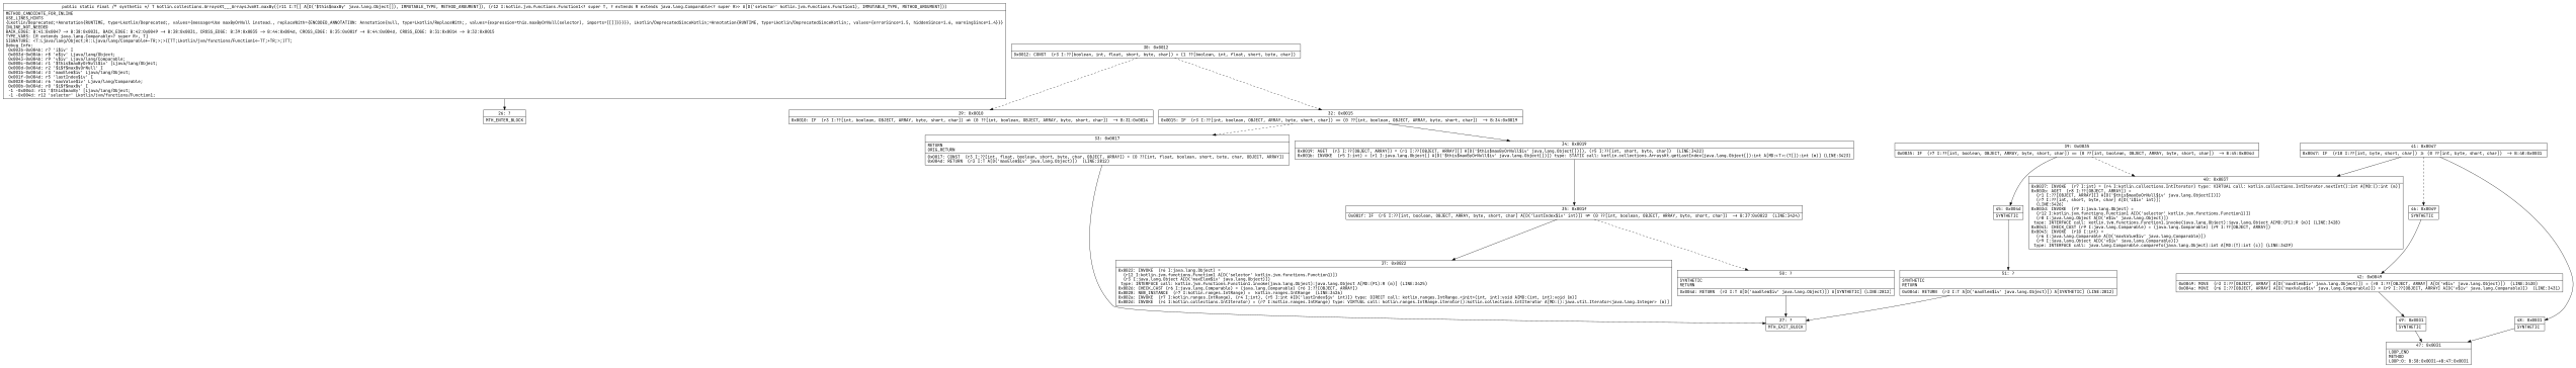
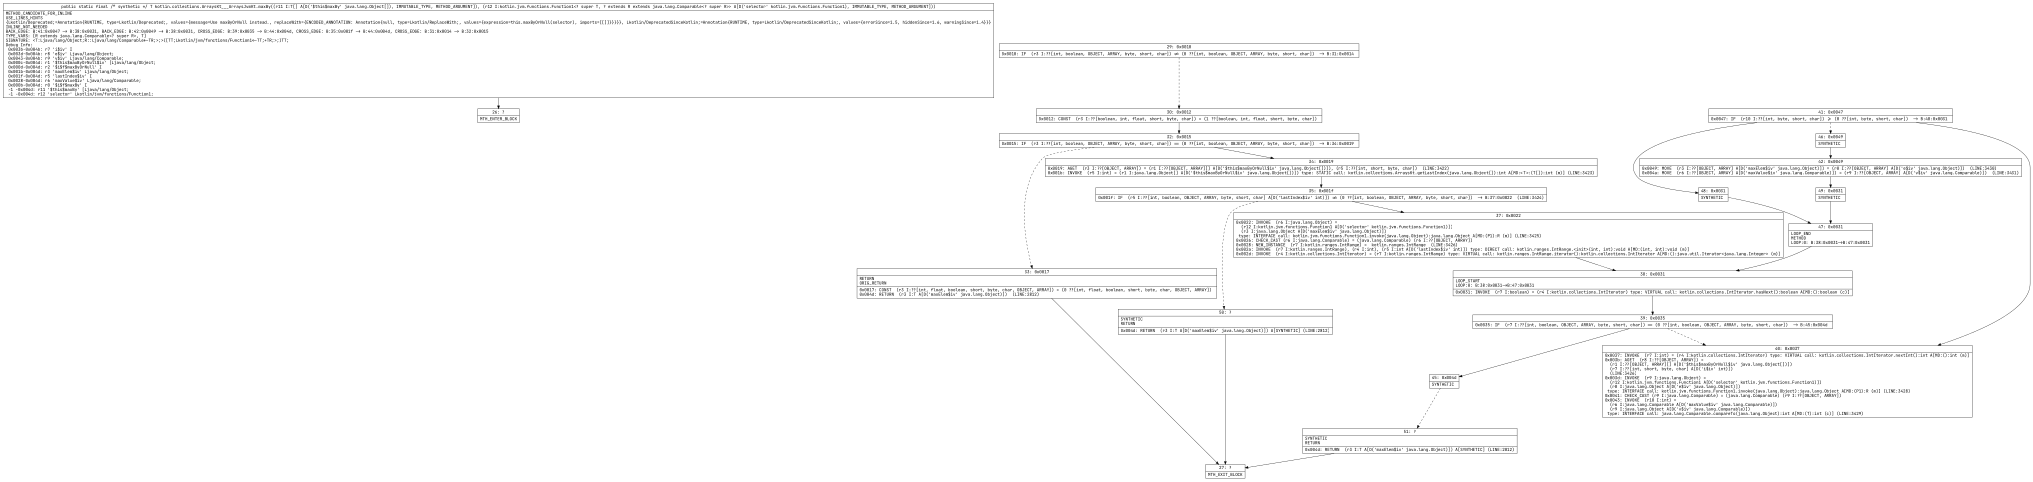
  digraph {
    fontname="JetBrains Mono"
    node [fontname="JetBrains Mono" shape=record]
    edge [fontname="JetBrains Mono"]
    n1 [label="{26\:\ ?|MTH_ENTER_BLOCK\l}"]
    n2 [label="{29\:\ 0x0010|0x0010: IF  (r3 I:??[int, boolean, OBJECT, ARRAY, byte, short, char]) != (0 ??[int, boolean, OBJECT, ARRAY, byte, short, char])  \-\> B:31:0x0014 \l}"]
    n3 [label="{30\:\ 0x0012|0x0012: CONST  (r3 I:??[boolean, int, float, short, byte, char]) = (1 ??[boolean, int, float, short, byte, char]) \l}"]
    n4 [label="{32\:\ 0x0015|0x0015: IF  (r3 I:??[int, boolean, OBJECT, ARRAY, byte, short, char]) == (0 ??[int, boolean, OBJECT, ARRAY, byte, short, char])  \-\> B:34:0x0019 \l}"]
    n5 [label="{33\:\ 0x0017|RETURN\lORIG_RETURN\l|0x0017: CONST  (r3 I:??[int, float, boolean, short, byte, char, OBJECT, ARRAY]) = (0 ??[int, float, boolean, short, byte, char, OBJECT, ARRAY]) \l0x004d: RETURN  (r3 I:T A[D('maxElem$iv' java.lang.Object)])  (LINE:2812)\l}"]
    n6 [label="{34\:\ 0x0019|0x0019: AGET  (r3 I:??[OBJECT, ARRAY]) = (r1 I:??[OBJECT, ARRAY][] A[D('$this$maxByOrNull$iv' java.lang.Object[])]), (r5 I:??[int, short, byte, char])  (LINE:3422)\l0x001b: INVOKE  (r5 I:int) = (r1 I:java.lang.Object[] A[D('$this$maxByOrNull$iv' java.lang.Object[])]) type: STATIC call: kotlin.collections.ArraysKt.getLastIndex(java.lang.Object[]):int A[MD:\<T\>:(T[]):int (m)] (LINE:3423)\l}"]
    n7 [label="{27\:\ ?|MTH_EXIT_BLOCK\l}"]
    n8 [label="{35\:\ 0x001f|0x001f: IF  (r5 I:??[int, boolean, OBJECT, ARRAY, byte, short, char] A[D('lastIndex$iv' int)]) != (0 ??[int, boolean, OBJECT, ARRAY, byte, short, char])  \-\> B:37:0x0022  (LINE:3424)\l}"]
    n9 [label="{37\:\ 0x0022|0x0022: INVOKE  (r6 I:java.lang.Object) = \l  (r12 I:kotlin.jvm.functions.Function1 A[D('selector' kotlin.jvm.functions.Function1)])\l  (r3 I:java.lang.Object A[D('maxElem$iv' java.lang.Object)])\l type: INTERFACE call: kotlin.jvm.functions.Function1.invoke(java.lang.Object):java.lang.Object A[MD:(P1):R (m)] (LINE:3425)\l0x0026: CHECK_CAST (r6 I:java.lang.Comparable) = (java.lang.Comparable) (r6 I:??[OBJECT, ARRAY]) \l0x0028: NEW_INSTANCE  (r7 I:kotlin.ranges.IntRange) =  kotlin.ranges.IntRange  (LINE:3426)\l0x002a: INVOKE  (r7 I:kotlin.ranges.IntRange), (r4 I:int), (r5 I:int A[D('lastIndex$iv' int)]) type: DIRECT call: kotlin.ranges.IntRange.\<init\>(int, int):void A[MD:(int, int):void (m)]\l0x002d: INVOKE  (r4 I:kotlin.collections.IntIterator) = (r7 I:kotlin.ranges.IntRange) type: VIRTUAL call: kotlin.ranges.IntRange.iterator():kotlin.collections.IntIterator A[MD:():java.util.Iterator\<java.lang.Integer\> (m)]\l}"]
    n10 [label="{50\:\ ?|SYNTHETIC\lRETURN\l|0x004d: RETURN  (r3 I:T A[D('maxElem$iv' java.lang.Object)]) A[SYNTHETIC] (LINE:2812)\l}"]
+   n11 [label="{38\:\ 0x0031|LOOP_START\lLOOP:0: B:38:0x0031\-\>B:47:0x0031\l|0x0031: INVOKE  (r7 I:boolean) = (r4 I:kotlin.collections.IntIterator) type: VIRTUAL call: kotlin.collections.IntIterator.hasNext():boolean A[MD:():boolean (c)]\l}"]
    n12 [label="{39\:\ 0x0035|0x0035: IF  (r7 I:??[int, boolean, OBJECT, ARRAY, byte, short, char]) == (0 ??[int, boolean, OBJECT, ARRAY, byte, short, char])  \-\> B:45:0x004d \l}"]
    n13 [label="{40\:\ 0x0037|0x0037: INVOKE  (r7 I:int) = (r4 I:kotlin.collections.IntIterator) type: VIRTUAL call: kotlin.collections.IntIterator.nextInt():int A[MD:():int (m)]\l0x003b: AGET  (r8 I:??[OBJECT, ARRAY]) = \l  (r1 I:??[OBJECT, ARRAY][] A[D('$this$maxByOrNull$iv' java.lang.Object[])])\l  (r7 I:??[int, short, byte, char] A[D('i$iv' int)])\l  (LINE:3426)\l0x003d: INVOKE  (r9 I:java.lang.Object) = \l  (r12 I:kotlin.jvm.functions.Function1 A[D('selector' kotlin.jvm.functions.Function1)])\l  (r8 I:java.lang.Object A[D('e$iv' java.lang.Object)])\l type: INTERFACE call: kotlin.jvm.functions.Function1.invoke(java.lang.Object):java.lang.Object A[MD:(P1):R (m)] (LINE:3428)\l0x0041: CHECK_CAST (r9 I:java.lang.Comparable) = (java.lang.Comparable) (r9 I:??[OBJECT, ARRAY]) \l0x0043: INVOKE  (r10 I:int) = \l  (r6 I:java.lang.Comparable A[D('maxValue$iv' java.lang.Comparable)])\l  (r9 I:java.lang.Object A[D('v$iv' java.lang.Comparable)])\l type: INTERFACE call: java.lang.Comparable.compareTo(java.lang.Object):int A[MD:(T):int (c)] (LINE:3429)\l}"]
    n14 [label="{45\:\ 0x004d|SYNTHETIC\l}"]
    n15 [label="{51\:\ ?|SYNTHETIC\lRETURN\l|0x004d: RETURN  (r3 I:T A[D('maxElem$iv' java.lang.Object)]) A[SYNTHETIC] (LINE:2812)\l}"]
    n16 [label="{41\:\ 0x0047|0x0047: IF  (r10 I:??[int, byte, short, char]) \>= (0 ??[int, byte, short, char])  \-\> B:48:0x0031 \l}"]
    n17 [label="{46\:\ 0x0049|SYNTHETIC\l}"]
    n18 [label="{48\:\ 0x0031|SYNTHETIC\l}"]
    n19 [label="{42\:\ 0x0049|0x0049: MOVE  (r3 I:??[OBJECT, ARRAY] A[D('maxElem$iv' java.lang.Object)]) = (r8 I:??[OBJECT, ARRAY] A[D('e$iv' java.lang.Object)])  (LINE:3430)\l0x004a: MOVE  (r6 I:??[OBJECT, ARRAY] A[D('maxValue$iv' java.lang.Comparable)]) = (r9 I:??[OBJECT, ARRAY] A[D('v$iv' java.lang.Comparable)])  (LINE:3431)\l}"]
    n20 [label="{47\:\ 0x0031|LOOP_END\lMETHOD\lLOOP:0: B:38:0x0031\-\>B:47:0x0031\l}"]
    n21 [label="{49\:\ 0x0031|SYNTHETIC\l}"]
    n22 [label="{public static final \/* synthetic *\/ T kotlin.collections.ArraysKt___ArraysJvmKt.maxBy((r11 I:T[] A[D('$this$maxBy' java.lang.Object[]), IMMUTABLE_TYPE, METHOD_ARGUMENT]), (r12 I:kotlin.jvm.functions.Function1\<? super T, ? extends R extends java.lang.Comparable\<? super R\>\> A[D('selector' kotlin.jvm.functions.Function1), IMMUTABLE_TYPE, METHOD_ARGUMENT]))  | METHOD_CANDIDATE_FOR_INLINE\lUSE_LINES_HINTS\l\{Lkotlin\/Deprecated;=Annotation\{RUNTIME, type=Lkotlin\/Deprecated;, values=\{message=Use maxByOrNull instead., replaceWith=\{ENCODED_ANNOTATION: Annotation\{null, type=Lkotlin\/ReplaceWith;, values=\{expression=this.maxByOrNull(selector), imports=[[]]\}\}\}\}\}, Lkotlin\/DeprecatedSinceKotlin;=Annotation\{RUNTIME, type=Lkotlin\/DeprecatedSinceKotlin;, values=\{errorSince=1.5, hiddenSince=1.6, warningSince=1.4\}\}\}\lINLINE_NOT_NEEDED\lBACK_EDGE: B:41:0x0047 \-\> B:38:0x0031, BACK_EDGE: B:42:0x0049 \-\> B:38:0x0031, CROSS_EDGE: B:39:0x0035 \-\> B:44:0x004d, CROSS_EDGE: B:35:0x001f \-\> B:44:0x004d, CROSS_EDGE: B:31:0x0014 \-\> B:32:0x0015\lTYPE_VARS: [R extends java.lang.Comparable\<? super R\>, T]\lSIGNATURE: \<T:Ljava\/lang\/Object;R::Ljava\/lang\/Comparable\<\-TR;\>;\>([TT;Lkotlin\/jvm\/functions\/Function1\<\-TT;+TR;\>;)TT;\lDebug Info:\l  0x003b\-0x004b: r7 'i$iv' I\l  0x003d\-0x004b: r8 'e$iv' Ljava\/lang\/Object;\l  0x0043\-0x004b: r9 'v$iv' Ljava\/lang\/Comparable;\l  0x000c\-0x004d: r1 '$this$maxByOrNull$iv' [Ljava\/lang\/Object;\l  0x000d\-0x004d: r2 '$i$f$maxByOrNull' I\l  0x001b\-0x004d: r3 'maxElem$iv' Ljava\/lang\/Object;\l  0x001f\-0x004d: r5 'lastIndex$iv' I\l  0x0028\-0x004d: r6 'maxValue$iv' Ljava\/lang\/Comparable;\l  0x000b\-0x004d: r0 '$i$f$maxBy' I\l  \-1 \-0x004d: r11 '$this$maxBy' [Ljava\/lang\/Object;\l  \-1 \-0x004d: r12 'selector' Lkotlin\/jvm\/functions\/Function1;\l}"]
-   n3 -> n2 [style=dashed]
-   n3 -> n4 [style=dashed]
+   n2 -> n3 [style=dashed]
+   n3 -> n4
    n4 -> n5 [style=dashed]
    n4 -> n6
    n5 -> n7
    n6 -> n8
    n8 -> n9
    n8 -> n10 [style=dashed]
+   n9 -> n11
    n10 -> n7
+   n11 -> n12
    n12 -> n13 [style=dashed]
    n12 -> n14
-   n14 -> n15
+   n14 -> n15 [style=dashed]
    n15 -> n7
    n16 -> n13
    n16 -> n17 [style=dashed]
    n16 -> n18
    n17 -> n19
    n18 -> n20
    n19 -> n21
+   n20 -> n11
    n21 -> n20
    n22 -> n1
  }
